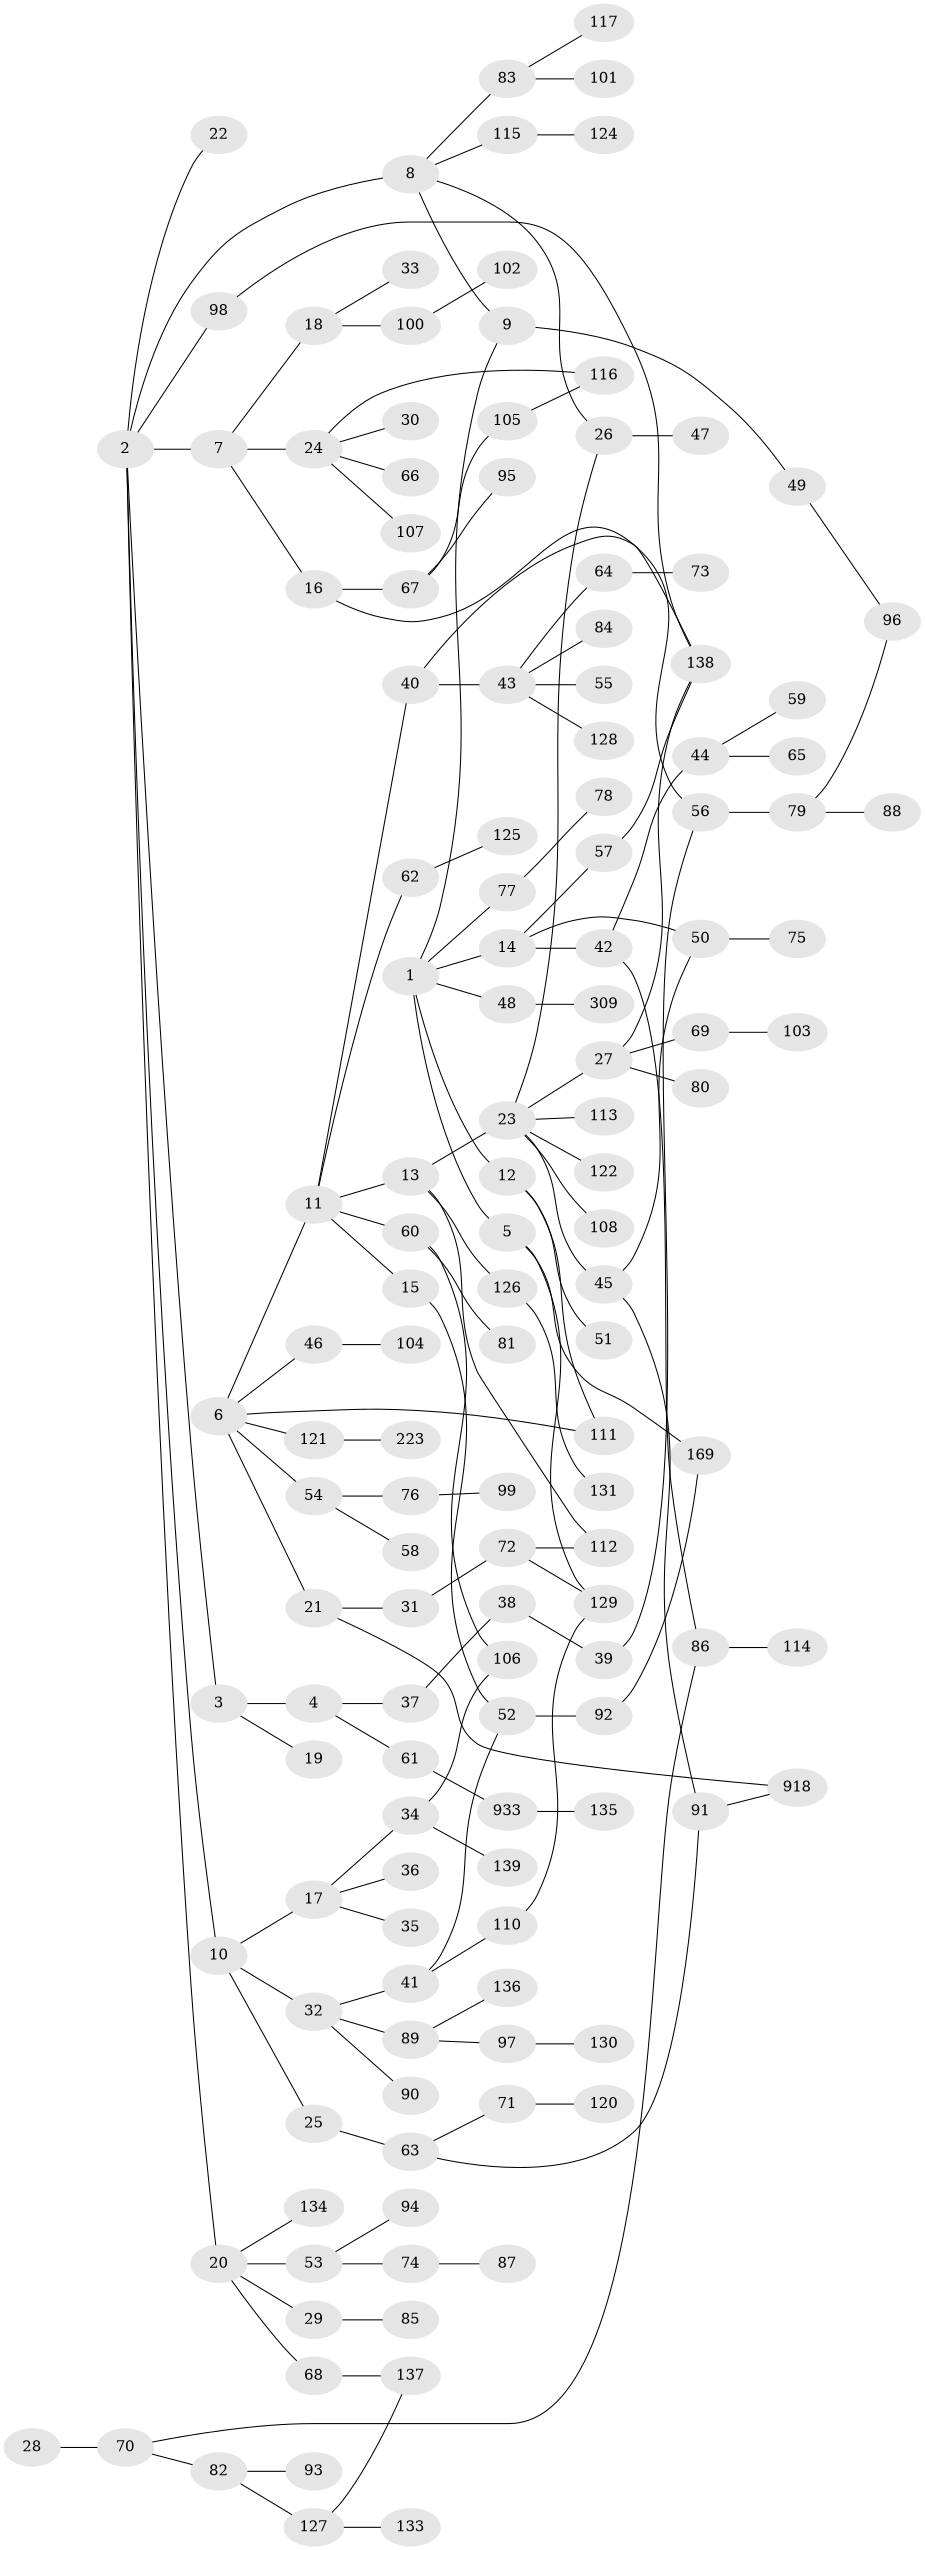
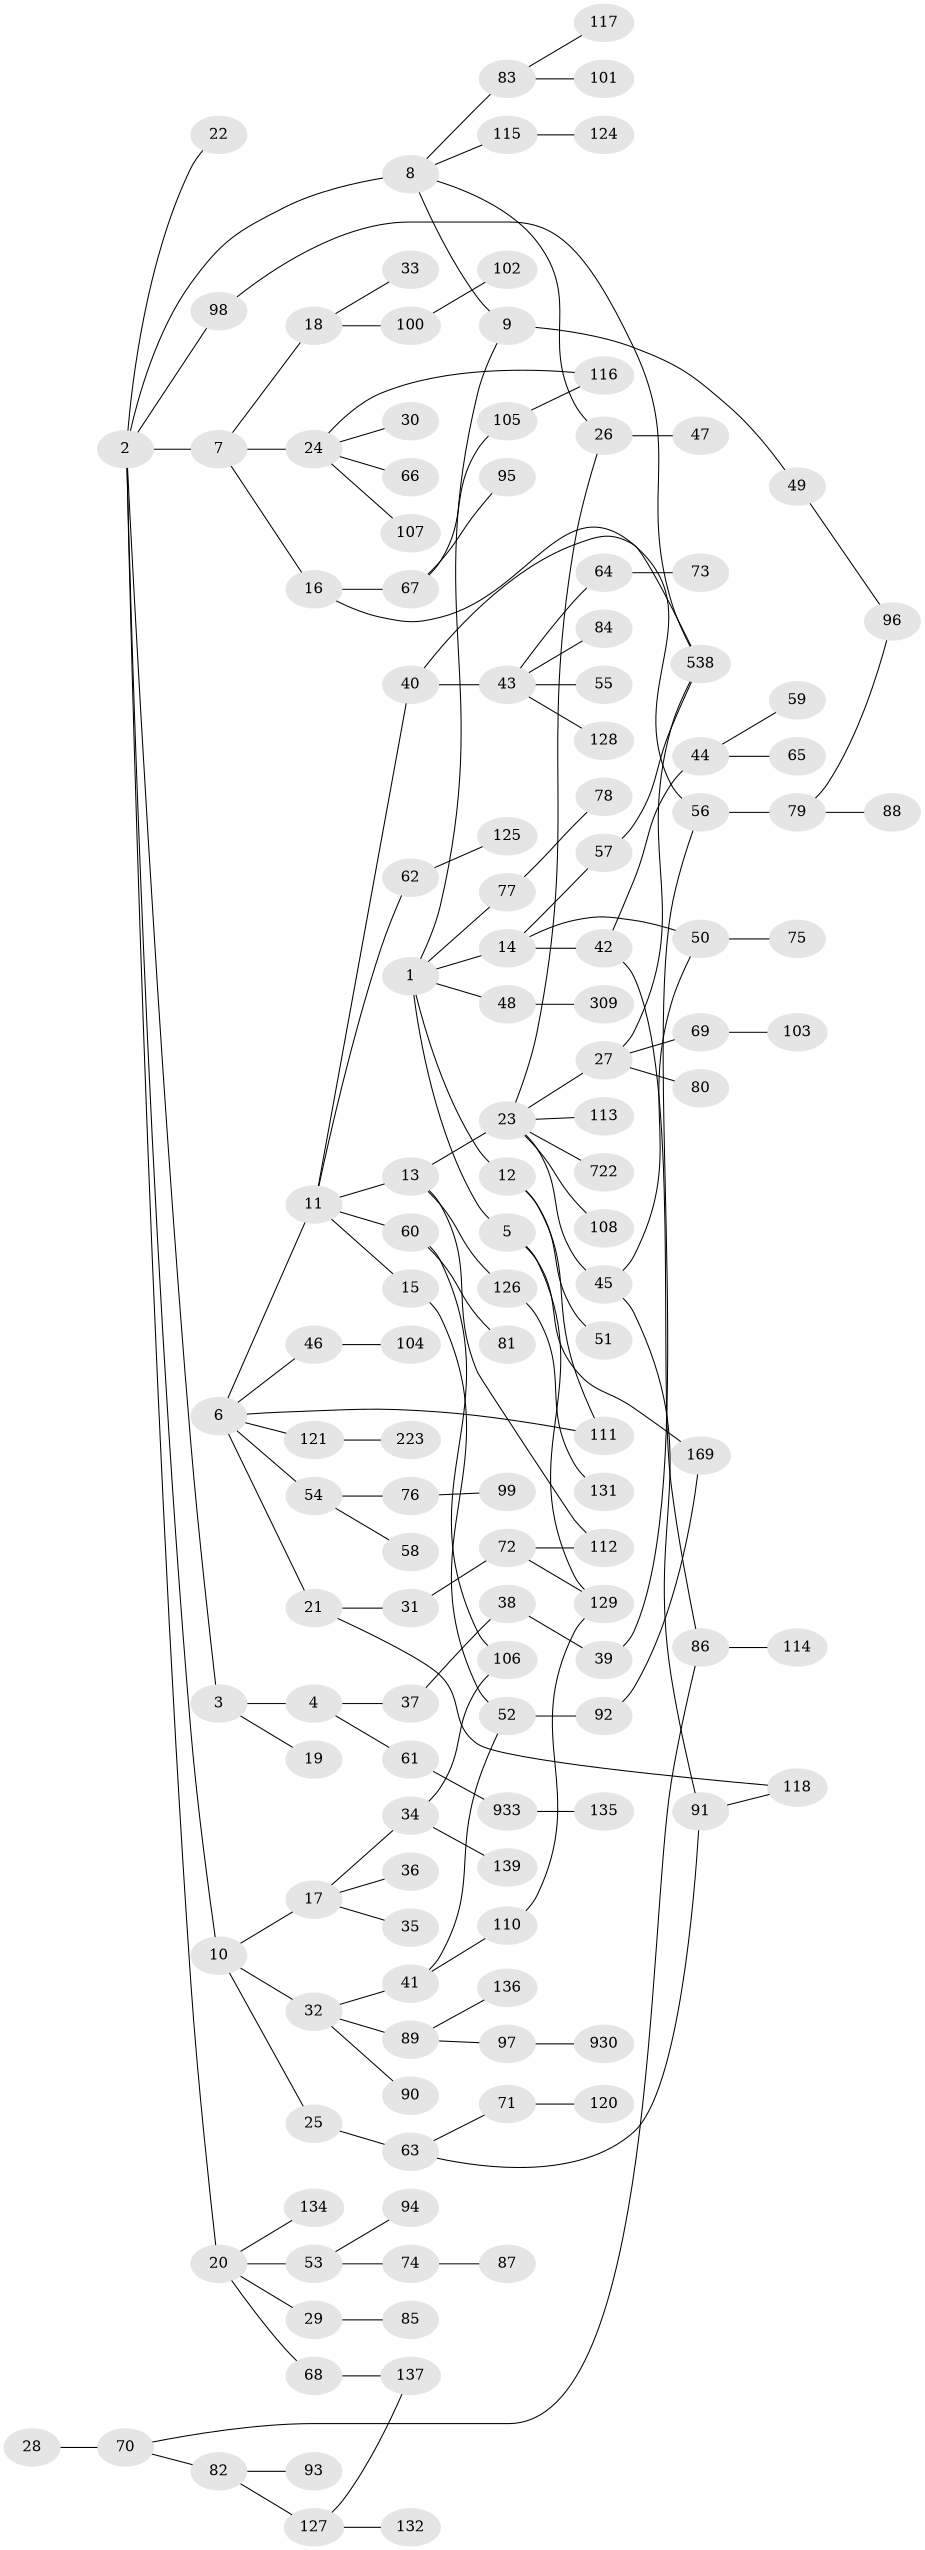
  graph {
    rankdir=LR
    node [color=gray90 style=filled]
    1
    5
    9
    12
    14
    48
    77
    2
    3
    7
    8
    10
    20
    22
    98
    n16 [label=169]
    129
    49
    111
    51
    42
    50
    57
    n24 [label=309]
    78
    4
    19
    16
    18
    24
    26
    83
    115
    17
    25
    32
    29
    53
    68
    134
-   138
+   138 [label=538]
    37
    61
    38
    n45 [label=933]
    6
    11
    21
    46
    54
    121
    13
    15
    40
    60
    62
    31
-   118 [label=918]
+   118
    104
    58
    76
    n62 [label=223]
    56
    67
    33
    100
    30
    66
    107
    116
    47
    28
    70
    101
    117
    124
    96
    34
    35
    36
    63
    41
    89
    90
    23
    112
    126
    52
    43
    106
    81
    125
    27
    45
    108
    113
-   122
+   122 [label=722]
    131
    44
    86
    75
    92
    79
    95
    105
    139
    102
    85
    74
    94
    137
    72
    69
    80
    91
    71
    103
    82
    110
    97
    136
    39
    55
    64
    84
    128
    59
    65
    114
    73
    87
    99
    88
    135
    120
    93
    127
-   132 [label=133]
-   130
+   132
+   130 [label=930]
    1 -- 5
    1 -- 9
    1 -- 12
    1 -- 14
    1 -- 48
    1 -- 77
    5 -- n16
    5 -- 129
    9 -- 49
    12 -- 111
    12 -- 51
    14 -- 42
    14 -- 50
    14 -- 57
    48 -- n24
    77 -- 78
    2 -- 3
    2 -- 7
    2 -- 8
    2 -- 10
    2 -- 20
    2 -- 22
    2 -- 98
    3 -- 4
    3 -- 19
    7 -- 16
    7 -- 18
    7 -- 24
    8 -- 9
    8 -- 26
    8 -- 83
    8 -- 115
    10 -- 17
    10 -- 25
    10 -- 32
    20 -- 29
    20 -- 53
    20 -- 68
    20 -- 134
    98 -- 138
    49 -- 96
    42 -- 44
    42 -- 86
    50 -- 75
    57 -- 138
    4 -- 37
    4 -- 61
    16 -- 56
    16 -- 67
    18 -- 33
    18 -- 100
    24 -- 30
    24 -- 66
    24 -- 107
    24 -- 116
    26 -- 47
    83 -- 101
    83 -- 117
    115 -- 124
    17 -- 34
    17 -- 35
    17 -- 36
    25 -- 63
    32 -- 41
    32 -- 89
    32 -- 90
    29 -- 85
    53 -- 74
    53 -- 94
    68 -- 137
    37 -- 38
    61 -- n45
    38 -- 39
    n45 -- 135
    6 -- 111
    6 -- 11
    6 -- 21
    6 -- 46
    6 -- 54
    6 -- 121
    11 -- 13
    11 -- 15
    11 -- 40
    11 -- 60
    11 -- 62
    21 -- 31
    21 -- 118
    46 -- 104
    54 -- 58
    54 -- 76
    121 -- n62
    13 -- 23
    13 -- 112
    13 -- 126
    15 -- 52
    40 -- 138
    40 -- 43
    60 -- 106
    60 -- 81
    62 -- 125
    31 -- 72
    76 -- 99
    56 -- 79
    67 -- 95
    67 -- 105
    100 -- 102
    28 -- 70
    70 -- 86
    70 -- 82
    34 -- 106
    34 -- 139
    63 -- 91
    63 -- 71
    41 -- 52
    41 -- 110
    89 -- 97
    89 -- 136
    23 -- 26
    23 -- 27
    23 -- 45
    23 -- 108
    23 -- 113
    23 -- 122
    126 -- 131
    52 -- 92
    43 -- 55
    43 -- 64
    43 -- 84
    43 -- 128
    27 -- 138
    27 -- 69
    27 -- 80
    45 -- 50
    45 -- 91
    44 -- 59
    44 -- 65
    86 -- 114
    92 -- n16
    79 -- 96
    79 -- 88
    105 -- 116
    74 -- 87
    72 -- 129
    72 -- 112
    69 -- 103
    91 -- 118
    71 -- 120
    82 -- 93
    82 -- 127
    110 -- 129
    97 -- 130
    39 -- 56
    64 -- 73
    127 -- 137
    127 -- 132
  }
